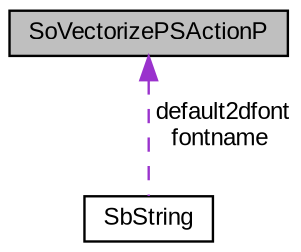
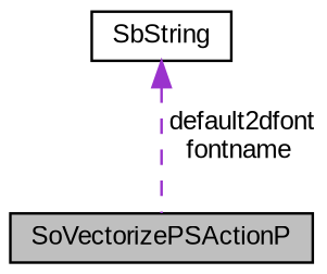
  digraph {
    fontname="Liberation Sans"
    node [color=black fontname="Liberation Sans" fontsize=10 shape=record style=filled]
    n1 [fillcolor=grey75 fontcolor=black height=0.2 label=SoVectorizePSActionP width=0.4]
    n2 [fillcolor=white height=0.2 label=SbString width=0.4]
-   n1 -> n2 [color=darkorchid3 dir=back fontname="Liberation Sans" fontsize=10 label=" default2dfont\nfontname" labelfontname=Helvetica labelfontsize=10 style=dashed]
+   n2 -> n1 [color=darkorchid3 dir=back fontname="Liberation Sans" fontsize=10 label=" default2dfont\nfontname" labelfontname=Helvetica labelfontsize=10 style=dashed]
  }
